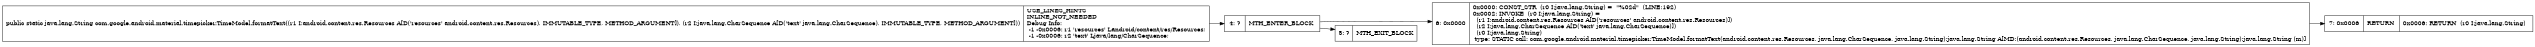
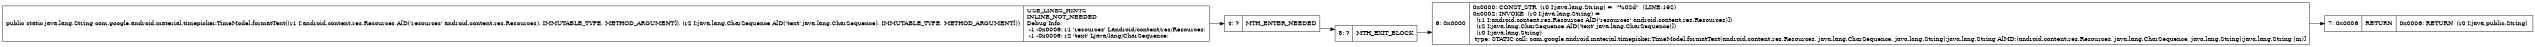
  digraph {
    rankdir=LR
    node [shape=record]
-   n1 [label="{4\:\ ?|MTH_ENTER_BLOCK\l}"]
+   n1 [label="{4\:\ ?|MTH_ENTER_NEEDED\l}"]
    n2 [label="{6\:\ 0x0000|0x0000: CONST_STR  (r0 I:java.lang.String) =  \"%02d\"  (LINE:192)\l0x0002: INVOKE  (r0 I:java.lang.String) = \l  (r1 I:android.content.res.Resources A[D('resources' android.content.res.Resources)])\l  (r2 I:java.lang.CharSequence A[D('text' java.lang.CharSequence)])\l  (r0 I:java.lang.String)\l type: STATIC call: com.google.android.material.timepicker.TimeModel.formatText(android.content.res.Resources, java.lang.CharSequence, java.lang.String):java.lang.String A[MD:(android.content.res.Resources, java.lang.CharSequence, java.lang.String):java.lang.String (m)]\l}"]
    n3 [label="{5\:\ ?|MTH_EXIT_BLOCK\l}"]
-   n4 [label="{7\:\ 0x0006|RETURN\l|0x0006: RETURN  (r0 I:java.lang.String) \l}"]
+   n4 [label="{7\:\ 0x0006|RETURN\l|0x0006: RETURN  (r0 I:java.public.String) \l}"]
    n5 [label="{public static java.lang.String com.google.android.material.timepicker.TimeModel.formatText((r1 I:android.content.res.Resources A[D('resources' android.content.res.Resources), IMMUTABLE_TYPE, METHOD_ARGUMENT]), (r2 I:java.lang.CharSequence A[D('text' java.lang.CharSequence), IMMUTABLE_TYPE, METHOD_ARGUMENT]))  | USE_LINES_HINTS\lINLINE_NOT_NEEDED\lDebug Info:\l  \-1 \-0x0006: r1 'resources' Landroid\/content\/res\/Resources;\l  \-1 \-0x0006: r2 'text' Ljava\/lang\/CharSequence;\l}"]
-   n1 -> n2
+   n3 -> n2
    n1 -> n3
    n2 -> n4
    n5 -> n1
  }
